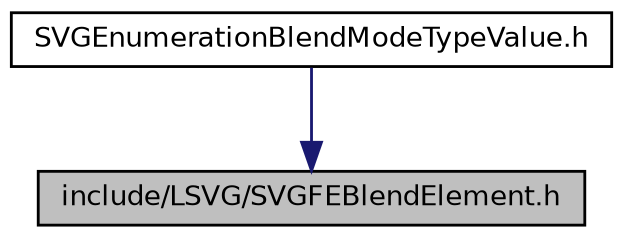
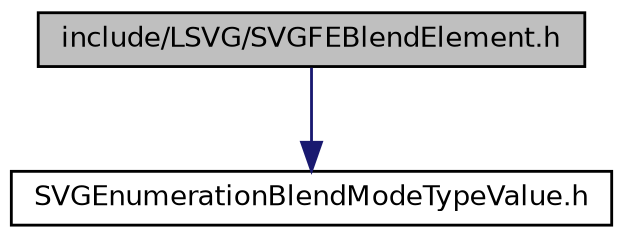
  digraph {
    node [color=black fontname=Helvetica fontsize=10 shape=record style=filled]
    n1 [fillcolor=grey75 fontcolor=black height=0.2 label="include/LSVG/SVGFEBlendElement.h" width=0.4]
    n2 [fillcolor=white height=0.2 label="SVGEnumerationBlendModeTypeValue.h" width=0.4]
-   n2 -> n1 [color=midnightblue fontname=Helvetica fontsize=10 labelfontname=Helvetica labelfontsize=10 style=solid]
+   n1 -> n2 [color=midnightblue fontname=Helvetica fontsize=10 labelfontname=Helvetica labelfontsize=10 style=solid]
  }
